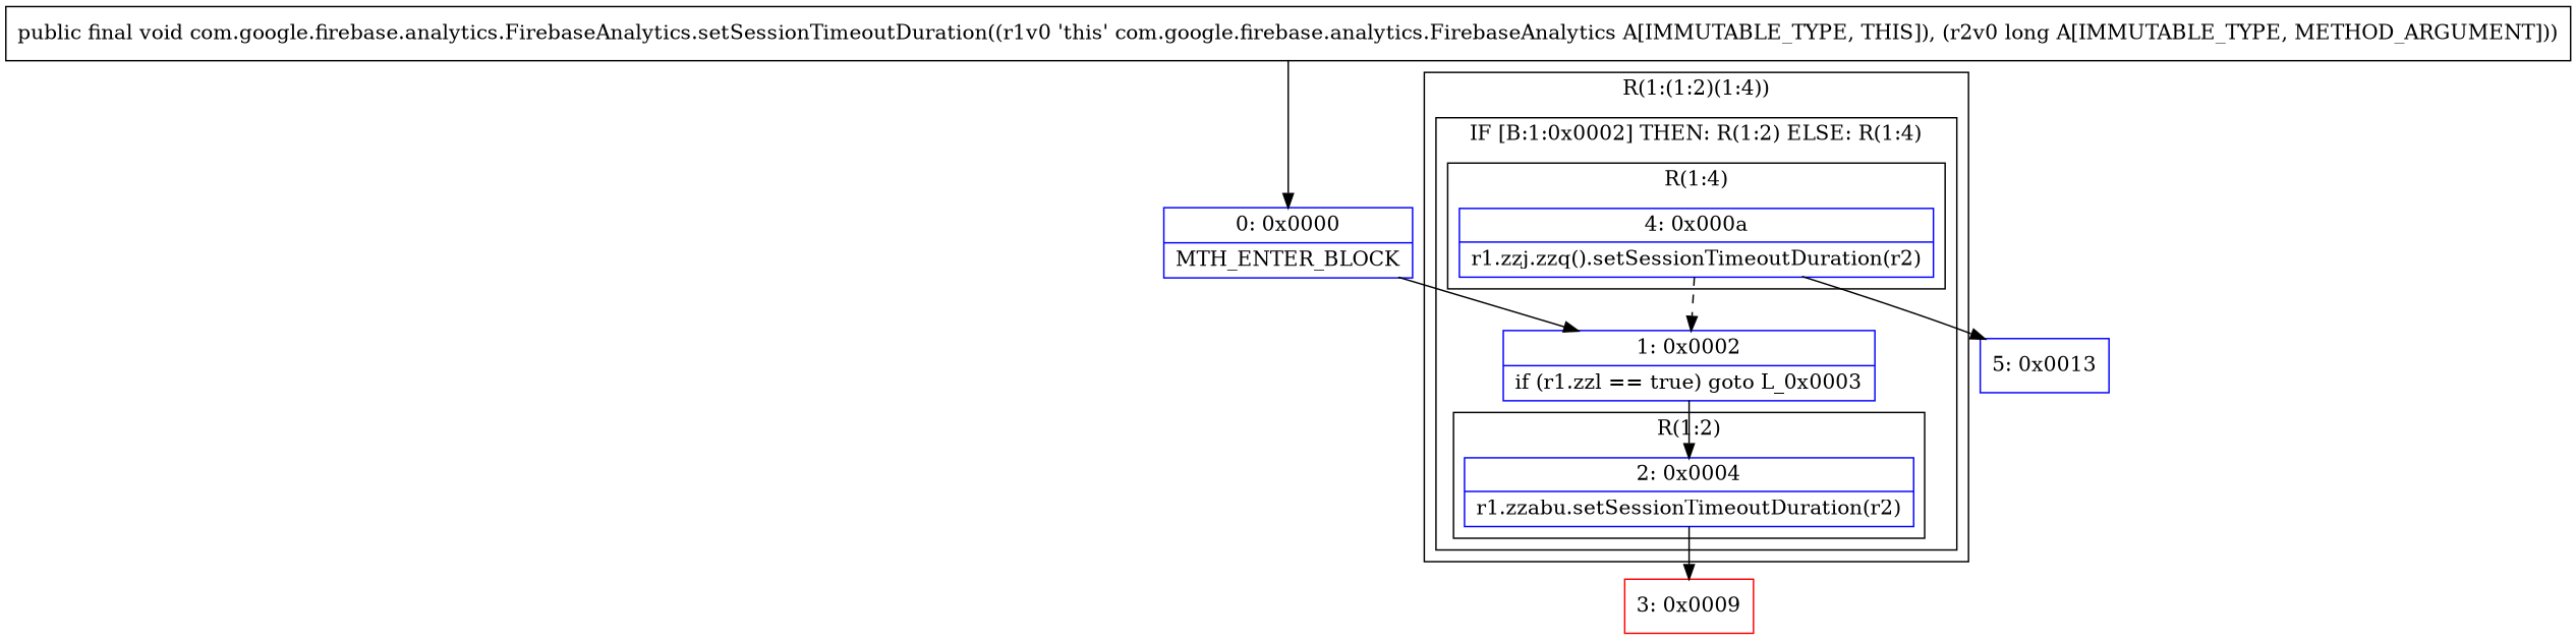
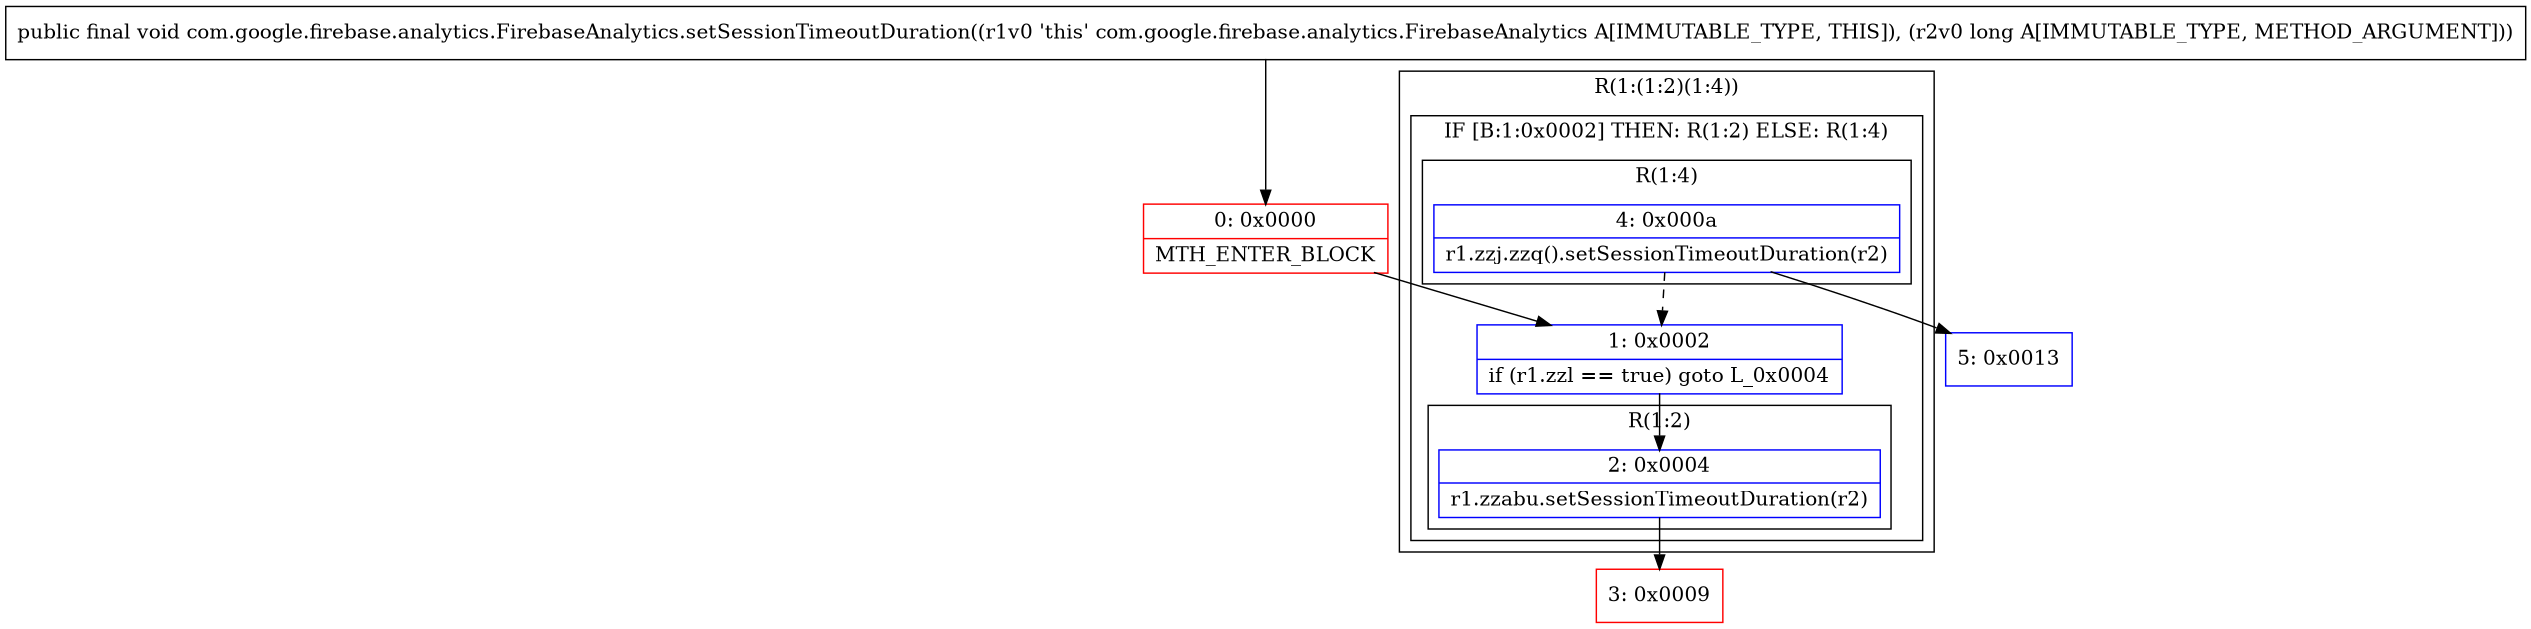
  digraph {
    node [color=blue shape=record]
    n1 [label="{2\:\ 0x0004|r1.zzabu.setSessionTimeoutDuration(r2)\l}"]
    n2 [label="{4\:\ 0x000a|r1.zzj.zzq().setSessionTimeoutDuration(r2)\l}"]
-   n3 [label="{1\:\ 0x0002|if (r1.zzl == true) goto L_0x0003\l}"]
+   n3 [label="{1\:\ 0x0002|if (r1.zzl == true) goto L_0x0004\l}"]
    n4 [color=red label="{3\:\ 0x0009}"]
    n5 [label="{5\:\ 0x0013}"]
-   n6 [label="{0\:\ 0x0000|MTH_ENTER_BLOCK\l}"]
+   n6 [color=red label="{0\:\ 0x0000|MTH_ENTER_BLOCK\l}"]
    n7 [label="{public final void com.google.firebase.analytics.FirebaseAnalytics.setSessionTimeoutDuration((r1v0 'this' com.google.firebase.analytics.FirebaseAnalytics A[IMMUTABLE_TYPE, THIS]), (r2v0 long A[IMMUTABLE_TYPE, METHOD_ARGUMENT])) }" color=""]
    subgraph cluster_1 {
      label="R(1:(1:2)(1:4))"
      subgraph cluster_2 {
        label="IF [B:1:0x0002] THEN: R(1:2) ELSE: R(1:4)"
        n3
        subgraph cluster_3 {
          label="R(1:2)"
          n1
        }
        subgraph cluster_4 {
          label="R(1:4)"
          n2
        }
      }
    }
    n1 -> n4
    n2 -> n3 [style=dashed]
    n2 -> n5
    n3 -> n1
    n6 -> n3
    n7 -> n6
  }
